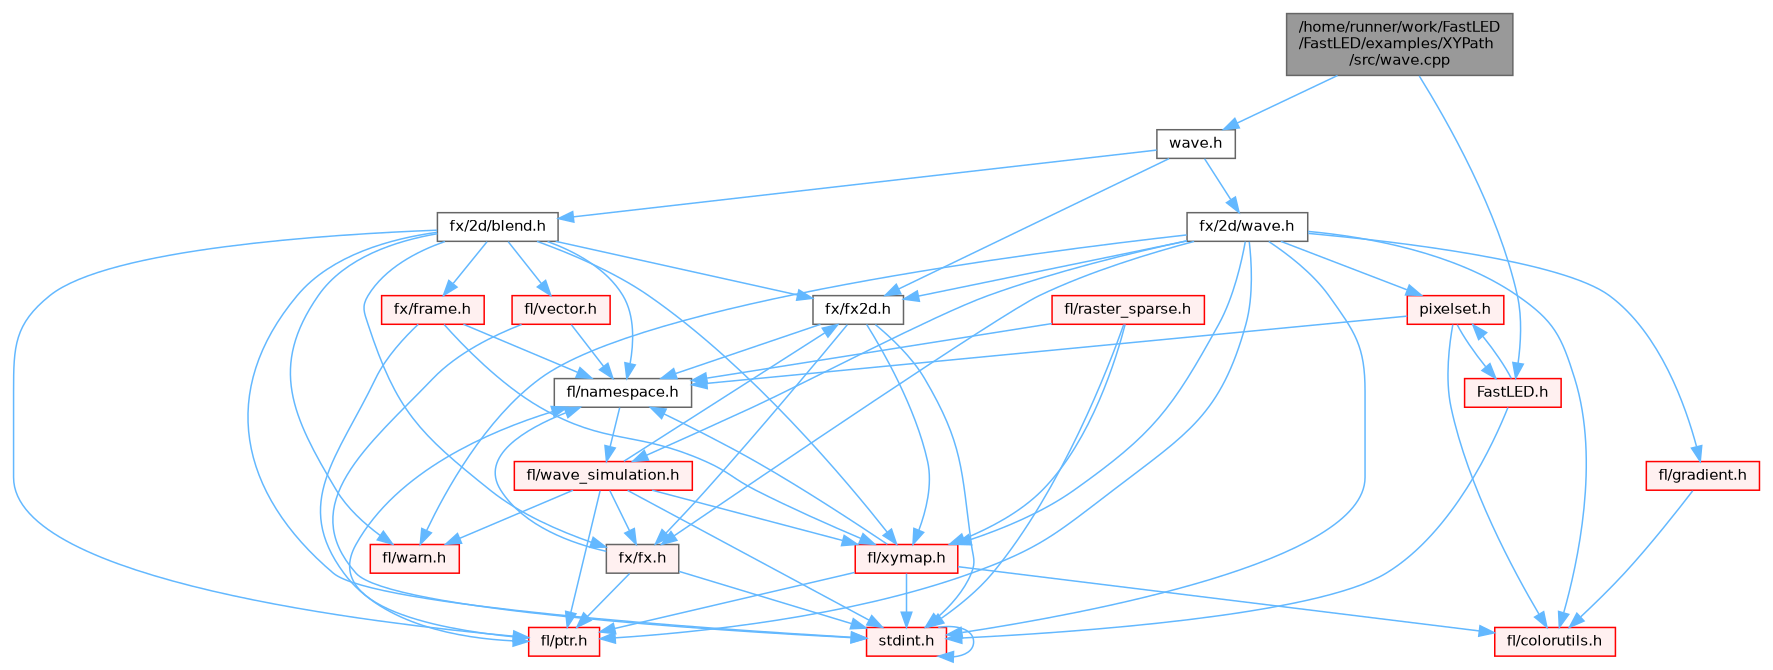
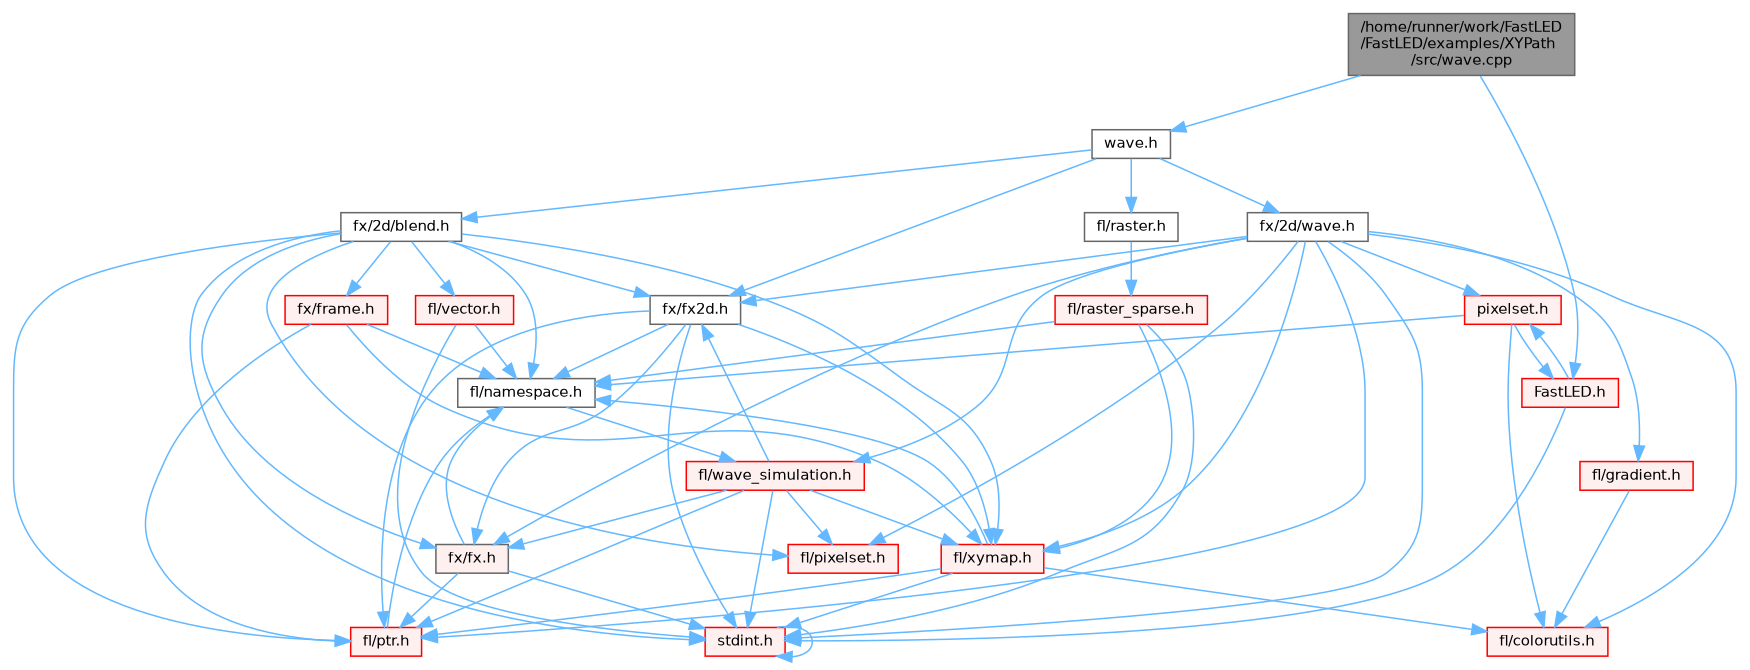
  digraph {
    node [color=red fillcolor="#FFF0F0" fontname=Helvetica fontsize=10 shape=box style=filled]
    edge [color=steelblue1 fontname=Helvetica fontsize=10 labelfontname=Helvetica labelfontsize=10 style=solid]
    n1 [color=gray40 fillcolor=grey60 fontcolor=black height=0.2 label="/home/runner/work/FastLED\l/FastLED/examples/XYPath\l/src/wave.cpp" width=0.4]
    n2 [color=grey40 fillcolor=white height=0.2 label="wave.h" width=0.4]
    n3 [height=0.2 label="FastLED.h" width=0.4]
    n4 [color=grey40 fillcolor=white height=0.2 label="fx/2d/blend.h" width=0.4]
    n5 [color=grey40 fillcolor=white height=0.2 label="fx/fx2d.h" width=0.4]
    n6 [color=grey40 fillcolor=white height=0.2 label="fx/2d/wave.h" width=0.4]
+   n7 [color=grey40 fillcolor=white height=0.2 label="fl/raster.h" width=0.4]
    n8 [height=0.2 label="stdint.h" width=0.4]
    n9 [height=0.2 label="pixelset.h" width=0.4]
    n10 [color=grey40 fillcolor=white height=0.2 label="fl/namespace.h" width=0.4]
    n11 [height=0.2 label="fl/ptr.h" width=0.4]
    n12 [height=0.2 label="fl/vector.h" width=0.4]
-   n13 [height=0.2 label="fl/warn.h" width=0.4]
+   n13 [height=0.2 label="fl/pixelset.h" width=0.4]
    n14 [height=0.2 label="fl/xymap.h" width=0.4]
    n15 [height=0.2 label="fx/frame.h" width=0.4]
    n16 [color=grey40 height=0.2 label="fx/fx.h" width=0.4]
    n17 [height=0.2 label="fl/colorutils.h" width=0.4]
    n18 [height=0.2 label="fl/gradient.h" width=0.4]
    n19 [height=0.2 label="fl/wave_simulation.h" width=0.4]
    n20 [height=0.2 label="fl/raster_sparse.h" width=0.4]
    n1 -> n2
    n1 -> n3
    n2 -> n4
    n2 -> n5
    n2 -> n6
+   n2 -> n7
    n3 -> n8
    n3 -> n9
    n4 -> n5
    n4 -> n8
    n4 -> n10
    n4 -> n11
    n4 -> n12
    n4 -> n13
    n4 -> n14
    n4 -> n15
    n4 -> n16
    n5 -> n8
    n5 -> n10
+   n5 -> n11
    n5 -> n14
    n5 -> n16
    n6 -> n5
    n6 -> n8
    n6 -> n9
    n6 -> n11
    n6 -> n13
    n6 -> n14
    n6 -> n16
    n6 -> n17
    n6 -> n18
    n6 -> n19
+   n7 -> n20
    n8 -> n8
    n9 -> n3
    n9 -> n10
    n9 -> n17
    n10 -> n19
    n11 -> n10
    n12 -> n8
    n12 -> n10
    n14 -> n8
    n14 -> n10
    n14 -> n11
    n14 -> n17
    n15 -> n10
    n15 -> n11
    n15 -> n14
    n16 -> n8
    n16 -> n10
    n16 -> n11
    n18 -> n17
    n19 -> n5
    n19 -> n8
    n19 -> n11
    n19 -> n13
    n19 -> n14
    n19 -> n16
    n20 -> n8
    n20 -> n10
    n20 -> n14
  }
